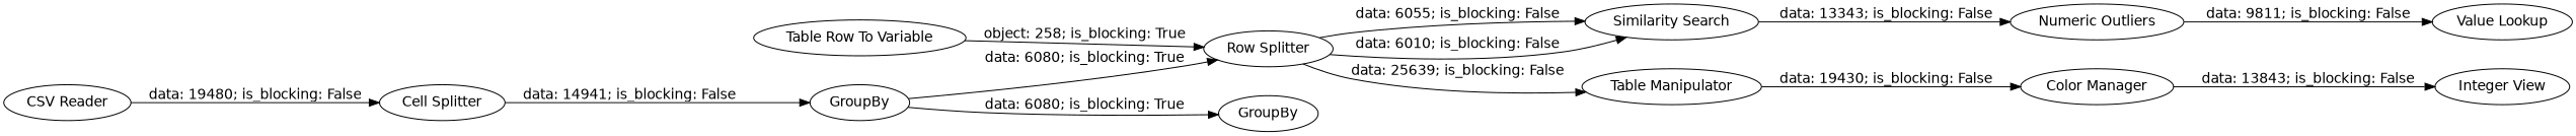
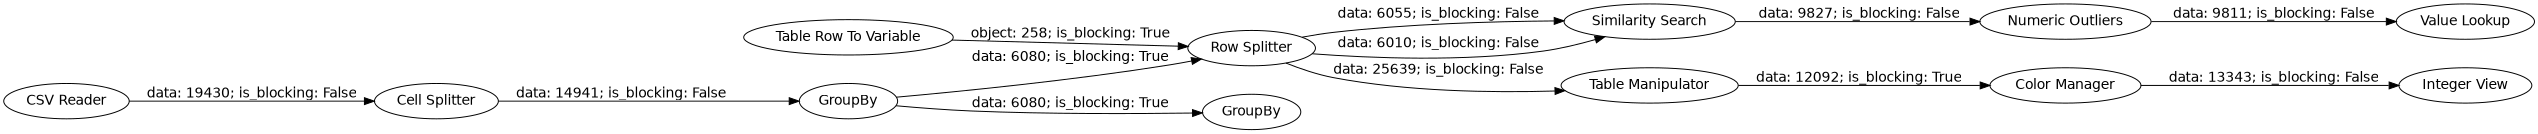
  digraph {
    fontname="DejaVu Sans"
    rankdir=LR
    node [fontname="DejaVu Sans"]
    edge [fontname="DejaVu Sans"]
    n1 [label="Cell Splitter"]
    n2 [label=GroupBy]
    n3 [label="Value Lookup"]
    n4 [label="Row Splitter"]
    n5 [label=GroupBy]
    n6 [label="Similarity Search"]
    n7 [label="Numeric Outliers"]
    n8 [label="Table Row To Variable"]
    n9 [label="Table Manipulator"]
    n10 [label="Color Manager"]
    n11 [label="Integer View"]
    n12 [label="CSV Reader"]
    n1 -> n2 [label="data: 14941; is_blocking: False"]
    n2 -> n4 [label="data: 6080; is_blocking: True"]
    n2 -> n5 [label="data: 6080; is_blocking: True"]
    n4 -> n6 [label="data: 6055; is_blocking: False"]
    n4 -> n6 [label="data: 6010; is_blocking: False"]
    n4 -> n9 [label="data: 25639; is_blocking: False"]
-   n6 -> n7 [label="data: 13343; is_blocking: False"]
+   n6 -> n7 [label="data: 9827; is_blocking: False"]
    n7 -> n3 [label="data: 9811; is_blocking: False"]
    n8 -> n4 [label="object: 258; is_blocking: True"]
-   n9 -> n10 [label="data: 19430; is_blocking: False"]
-   n10 -> n11 [label="data: 13843; is_blocking: False"]
-   n12 -> n1 [label="data: 19480; is_blocking: False"]
+   n9 -> n10 [label="data: 12092; is_blocking: True"]
+   n10 -> n11 [label="data: 13343; is_blocking: False"]
+   n12 -> n1 [label="data: 19430; is_blocking: False"]
  }
